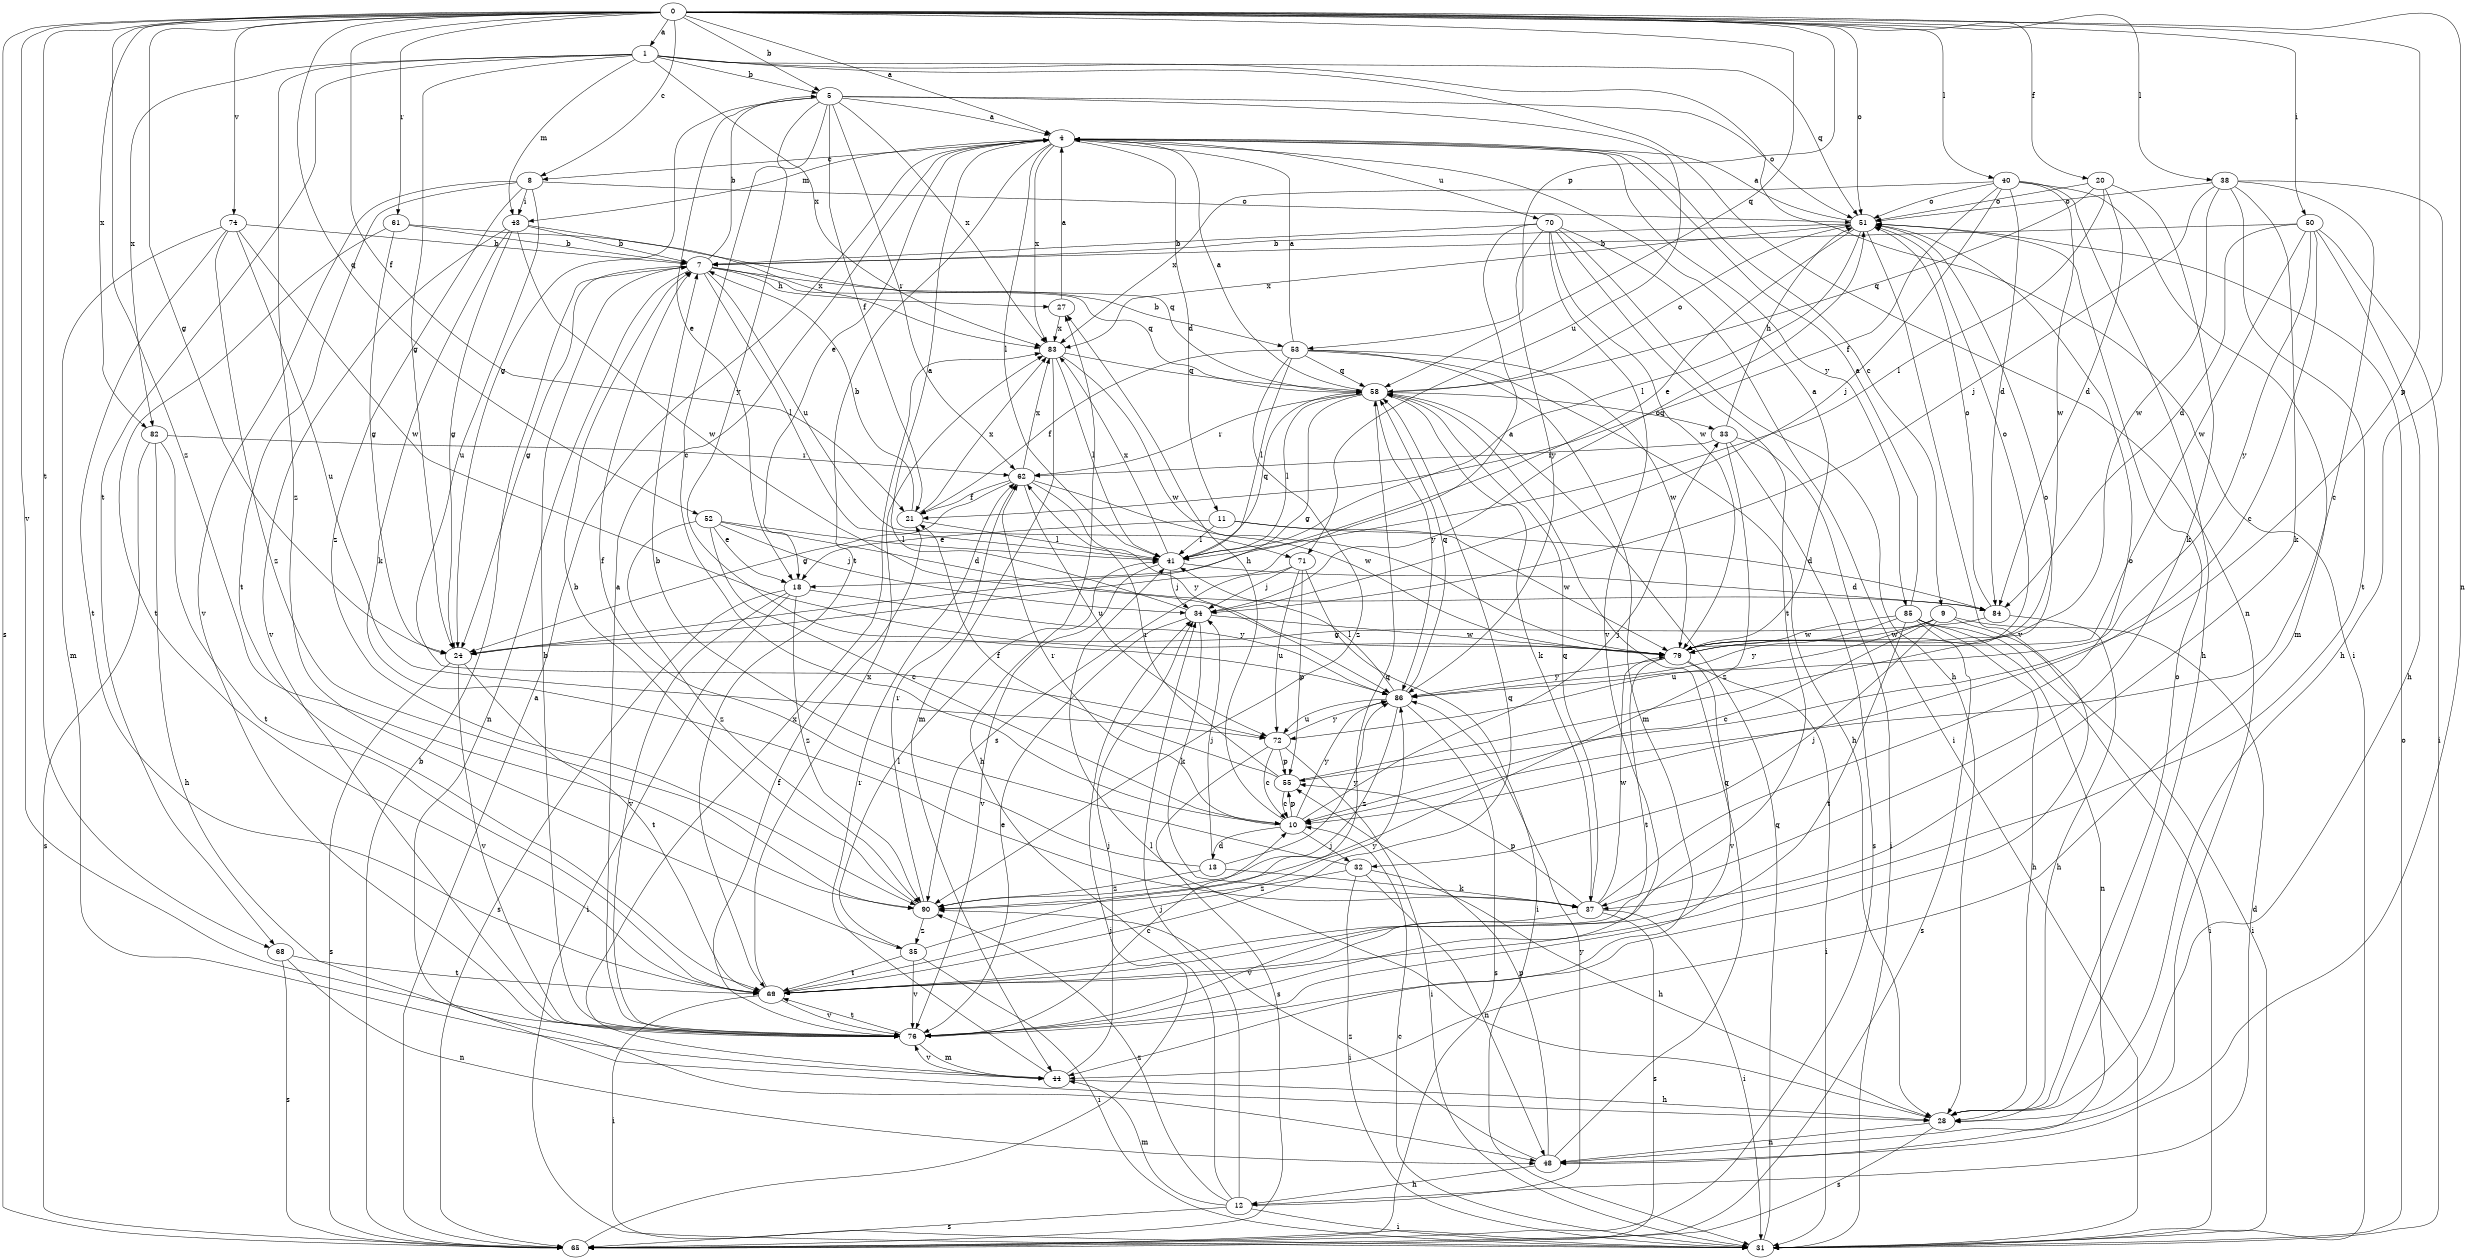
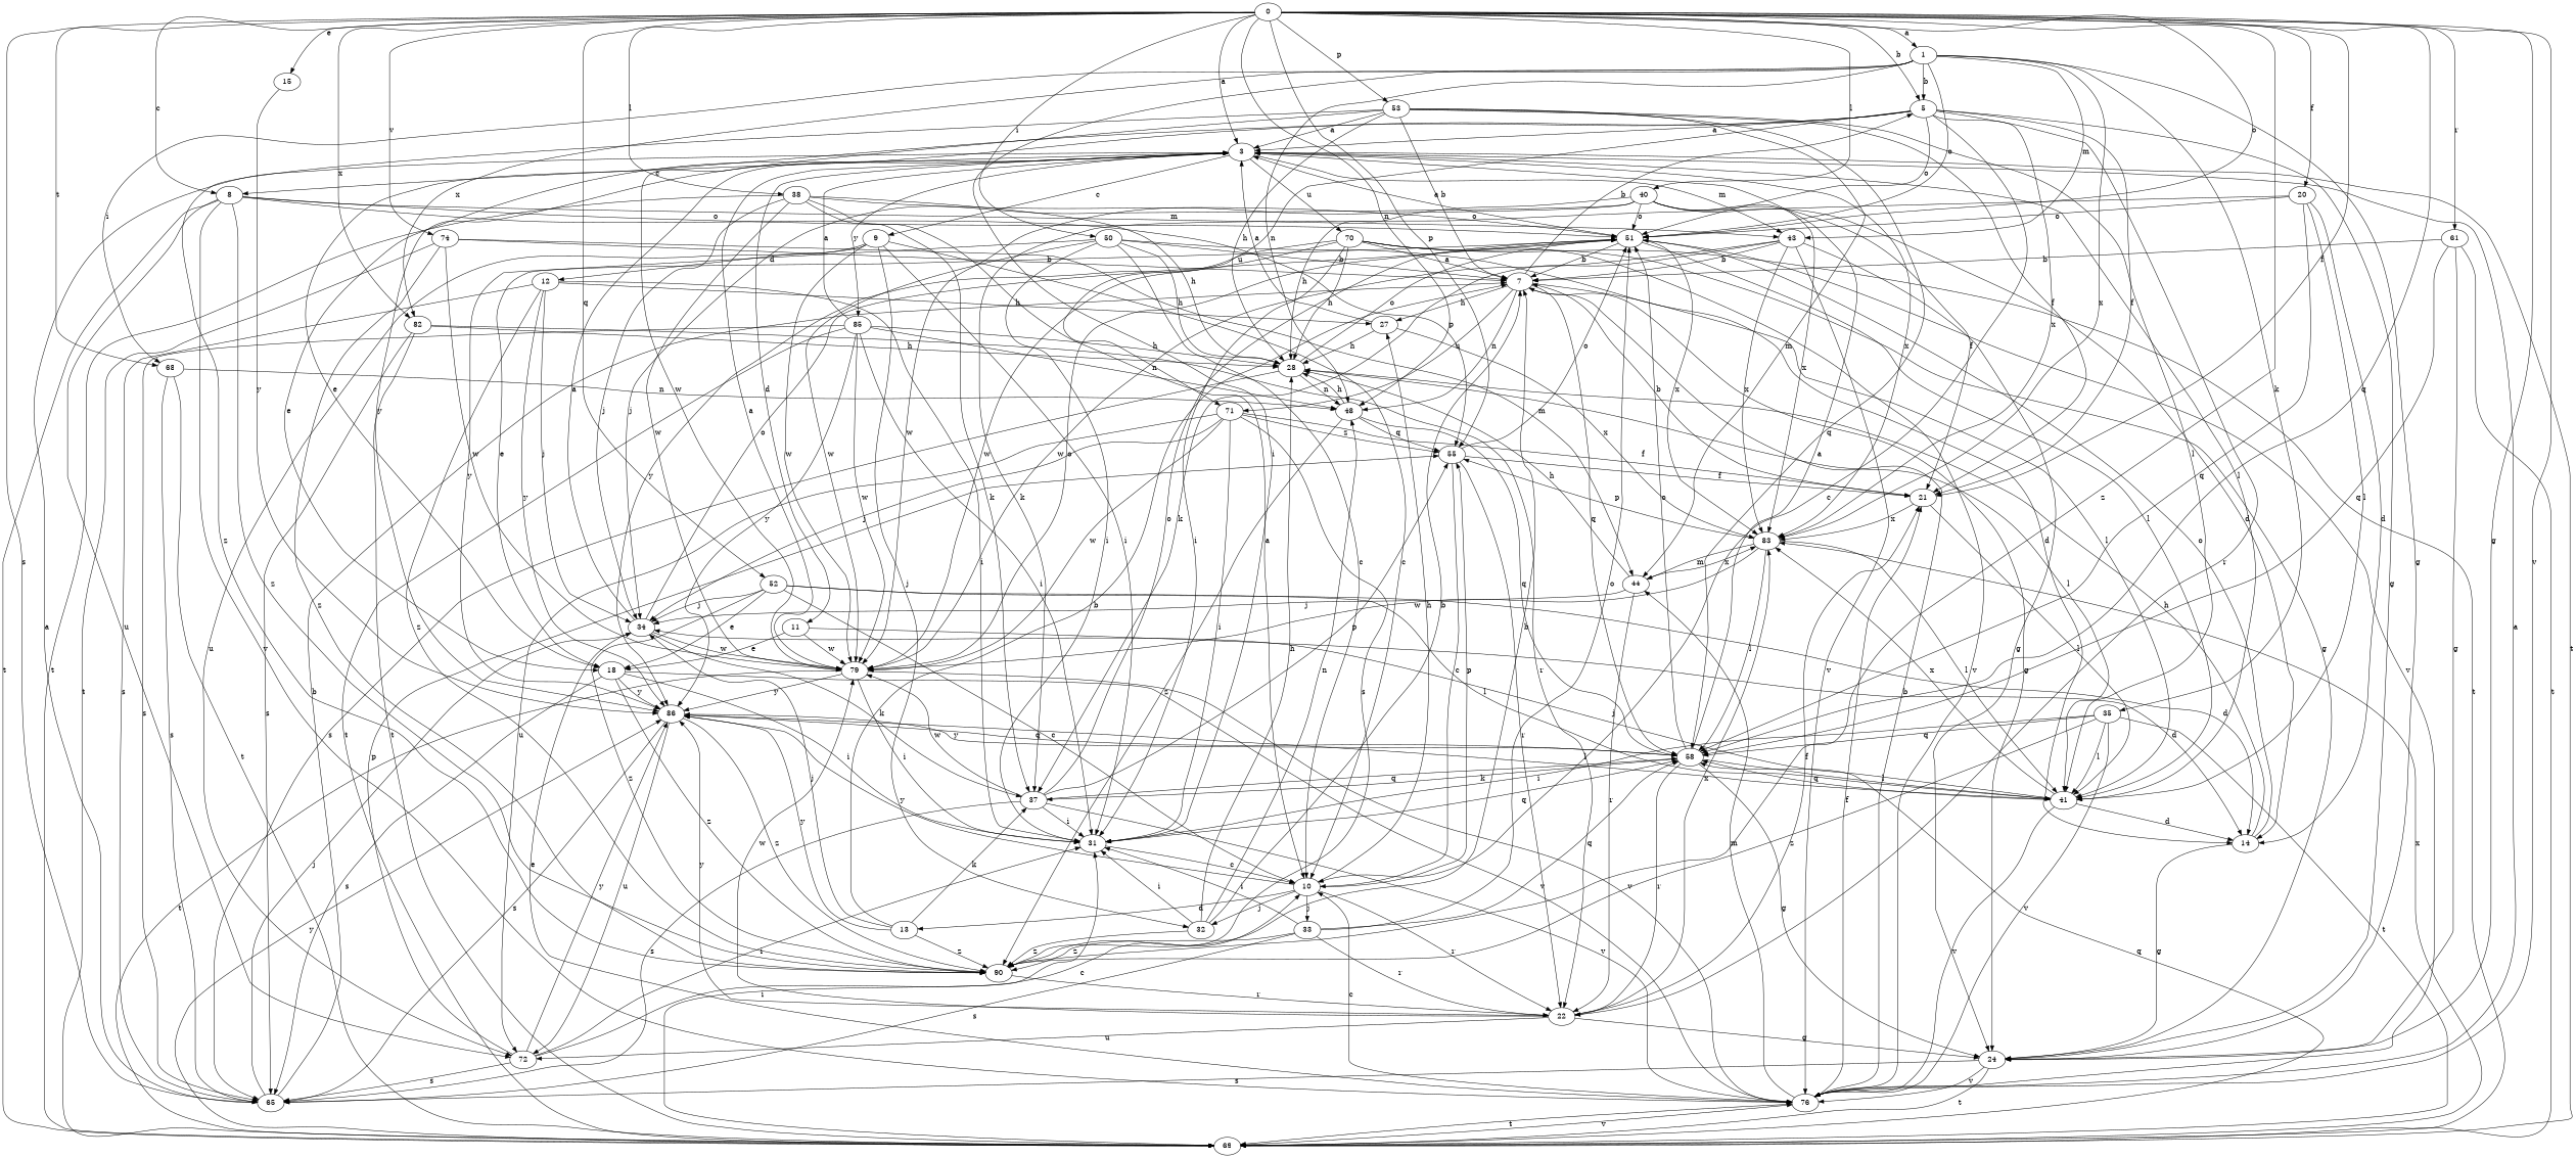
  strict digraph {
    0
    1
-   4
+   4 [label=3]
    5
    8
+   15
    20
    21
    24
    n10 [label=50]
    38
    40
    48
    51
    53
    55
    n17 [label=52]
    58
    61
    65
    68
    74
    76
    82
    90
    31
    35
    43
    83
    9
    11
    18
    41
    69
    70
    85
    10
-   62
+   62 [label=22]
    71
    86
    72
-   14 [label=84]
+   14
    37
    7
    79
    28
    34
    44
    12
    32
    27
    13
    33
    0 -> 1 [label=a]
    0 -> 4 [label=a]
    0 -> 5 [label=b]
    0 -> 8 [label=c]
+   0 -> 15 [label=e]
    0 -> 20 [label=f]
    0 -> 21 [label=f]
    0 -> 24 [label=g]
    0 -> n10 [label=i]
    0 -> 38 [label=l]
    0 -> 40 [label=l]
    0 -> 48 [label=n]
    0 -> 51 [label=o]
    0 -> 53 [label=p]
    0 -> 55 [label=p]
    0 -> n17 [label=q]
    0 -> 58 [label=q]
    0 -> 61 [label=r]
    0 -> 65 [label=s]
    0 -> 68 [label=t]
    0 -> 74 [label=v]
    0 -> 76 [label=v]
    0 -> 82 [label=x]
    0 -> 90 [label=z]
    1 -> 5 [label=b]
    1 -> 24 [label=g]
    1 -> 48 [label=n]
-   1 -> 51 [label=q]
-   1 -> 68 [label=t]
+   1 -> 51 [label=o]
+   1 -> 68 [label=i]
    1 -> 82 [label=x]
    1 -> 31 [label=i]
-   1 -> 35 [label=z]
+   1 -> 35 [label=k]
    1 -> 43 [label=m]
    1 -> 83 [label=x]
    4 -> 8 [label=c]
    4 -> 43 [label=m]
    4 -> 83 [label=x]
    4 -> 9 [label=c]
    4 -> 11 [label=d]
    4 -> 18 [label=e]
    4 -> 41 [label=l]
    4 -> 69 [label=t]
    4 -> 70 [label=u]
    4 -> 85 [label=y]
    5 -> 4 [label=a]
    5 -> 21 [label=f]
    5 -> 24 [label=g]
    5 -> 51 [label=o]
    5 -> 83 [label=x]
    5 -> 18 [label=e]
    5 -> 10 [label=c]
    5 -> 62 [label=r]
    5 -> 71 [label=u]
    5 -> 86 [label=y]
    8 -> 51 [label=o]
+   8 -> 55 [label=p]
    8 -> 76 [label=v]
    8 -> 90 [label=z]
-   8 -> 43 [label=i]
+   8 -> 43 [label=m]
    8 -> 69 [label=t]
    8 -> 72 [label=u]
+   15 -> 86 [label=y]
    20 -> 51 [label=o]
    20 -> 58 [label=q]
    20 -> 41 [label=l]
    20 -> 14 [label=d]
    20 -> 37 [label=k]
    21 -> 83 [label=x]
    21 -> 41 [label=l]
    21 -> 7 [label=b]
    24 -> 65 [label=s]
    24 -> 76 [label=v]
    24 -> 69 [label=t]
    n10 -> 31 [label=i]
    n10 -> 10 [label=c]
    n10 -> 86 [label=y]
    n10 -> 14 [label=d]
    n10 -> 7 [label=b]
    n10 -> 79 [label=w]
    n10 -> 28 [label=h]
    38 -> 51 [label=o]
    38 -> 69 [label=t]
-   38 -> 10 [label=c]
+   38 -> 10 [label=a]
    38 -> 37 [label=k]
    38 -> 79 [label=w]
    38 -> 28 [label=h]
    38 -> 34 [label=j]
    40 -> 21 [label=f]
    40 -> 51 [label=o]
    40 -> 83 [label=x]
    40 -> 14 [label=d]
    40 -> 79 [label=w]
    40 -> 28 [label=h]
    40 -> 34 [label=j]
-   40 -> 44 [label=m]
-   48 -> 55 [label=p]
+   48 -> 55 [label=q]
    48 -> 58 [label=q]
    48 -> 90 [label=z]
-   48 -> 12 [label=h]
+   48 -> 28 [label=h]
    51 -> 4 [label=a]
    51 -> 76 [label=v]
    51 -> 83 [label=x]
    51 -> 18 [label=e]
    51 -> 41 [label=l]
    51 -> 7 [label=b]
    53 -> 4 [label=a]
    53 -> 21 [label=f]
    53 -> 58 [label=q]
    53 -> 90 [label=z]
    53 -> 41 [label=l]
-   7 -> 53 [label=b]
+   53 -> 7 [label=b]
    53 -> 79 [label=w]
    53 -> 28 [label=h]
    53 -> 44 [label=m]
    55 -> 21 [label=f]
    55 -> 51 [label=o]
    55 -> 10 [label=c]
    55 -> 62 [label=r]
    n17 -> 90 [label=z]
    n17 -> 18 [label=e]
    n17 -> 41 [label=l]
    n17 -> 10 [label=c]
    n17 -> 14 [label=d]
    n17 -> 34 [label=j]
    58 -> 4 [label=a]
    58 -> 24 [label=g]
    58 -> 51 [label=o]
    58 -> 41 [label=l]
    58 -> 62 [label=r]
    58 -> 86 [label=y]
    58 -> 37 [label=k]
    61 -> 24 [label=g]
    61 -> 58 [label=q]
    61 -> 69 [label=t]
    61 -> 7 [label=b]
    65 -> 4 [label=a]
    65 -> 7 [label=b]
    65 -> 34 [label=j]
    68 -> 48 [label=n]
    68 -> 65 [label=s]
    68 -> 69 [label=t]
    74 -> 90 [label=z]
    74 -> 69 [label=t]
-   74 -> 72 [label=u]
    74 -> 7 [label=b]
    74 -> 79 [label=w]
    74 -> 44 [label=m]
    76 -> 4 [label=a]
    76 -> 21 [label=f]
    76 -> 69 [label=t]
    76 -> 10 [label=c]
    76 -> 7 [label=b]
    76 -> 44 [label=m]
    82 -> 65 [label=s]
    82 -> 69 [label=t]
    82 -> 62 [label=r]
    82 -> 28 [label=h]
    90 -> 62 [label=r]
    90 -> 7 [label=b]
-   31 -> 51 [label=o]
    31 -> 58 [label=q]
    31 -> 10 [label=c]
    35 -> 58 [label=q]
    35 -> 76 [label=v]
-   90 -> 35 [label=z]
+   35 -> 90 [label=z]
    35 -> 31 [label=i]
    35 -> 41 [label=l]
    35 -> 69 [label=t]
    43 -> 24 [label=g]
    43 -> 76 [label=v]
    43 -> 83 [label=x]
    43 -> 37 [label=k]
    43 -> 7 [label=b]
    43 -> 79 [label=w]
-   83 -> 58 [label=q]
+   83 -> 55 [label=p]
+   83 -> 58 [label=l]
    83 -> 41 [label=l]
    83 -> 79 [label=w]
    83 -> 44 [label=m]
    9 -> 31 [label=i]
    9 -> 10 [label=c]
    9 -> 72 [label=u]
    9 -> 79 [label=w]
    9 -> 12 [label=d]
    9 -> 32 [label=j]
    11 -> 18 [label=e]
-   11 -> 41 [label=l]
    11 -> 14 [label=d]
    11 -> 79 [label=w]
    18 -> 65 [label=s]
    18 -> 76 [label=v]
    18 -> 90 [label=z]
    18 -> 31 [label=i]
    18 -> 86 [label=y]
    41 -> 58 [label=q]
    41 -> 76 [label=v]
    41 -> 83 [label=x]
    41 -> 14 [label=d]
    41 -> 34 [label=j]
    69 -> 58 [label=q]
    69 -> 76 [label=v]
    69 -> 31 [label=i]
    69 -> 83 [label=x]
    69 -> 86 [label=y]
-   70 -> 24 [label=a]
+   70 -> 24 [label=g]
    70 -> 76 [label=v]
    70 -> 31 [label=i]
    70 -> 69 [label=t]
    70 -> 86 [label=y]
-   70 -> 7 [label=b]
+   70 -> 7 [label=a]
    70 -> 79 [label=w]
    70 -> 28 [label=h]
    85 -> 4 [label=a]
    85 -> 48 [label=n]
    85 -> 65 [label=s]
    85 -> 31 [label=i]
    85 -> 69 [label=t]
    85 -> 86 [label=y]
    85 -> 79 [label=w]
    85 -> 28 [label=h]
    10 -> 55 [label=p]
    10 -> 62 [label=r]
    10 -> 86 [label=y]
    10 -> 32 [label=j]
    10 -> 27 [label=h]
    10 -> 13 [label=d]
    10 -> 33 [label=j]
    62 -> 21 [label=f]
    62 -> 24 [label=g]
    62 -> 83 [label=x]
    62 -> 86 [label=y]
    62 -> 72 [label=u]
    62 -> 79 [label=w]
-   71 -> 55 [label=p]
+   71 -> 21 [label=f]
+   71 -> 55 [label=z]
    71 -> 90 [label=s]
    71 -> 31 [label=i]
    71 -> 72 [label=u]
+   71 -> 79 [label=w]
    71 -> 34 [label=j]
    86 -> 58 [label=q]
    86 -> 65 [label=s]
    86 -> 90 [label=z]
    86 -> 41 [label=l]
    86 -> 72 [label=u]
    72 -> 55 [label=p]
    72 -> 65 [label=s]
    72 -> 31 [label=i]
    72 -> 10 [label=c]
    72 -> 86 [label=y]
    14 -> 24 [label=g]
    14 -> 51 [label=o]
    14 -> 28 [label=h]
    37 -> 51 [label=o]
    37 -> 55 [label=p]
    37 -> 58 [label=q]
    37 -> 65 [label=s]
    37 -> 76 [label=v]
    37 -> 31 [label=i]
    37 -> 79 [label=w]
    7 -> 5 [label=b]
    7 -> 24 [label=g]
    7 -> 48 [label=n]
    7 -> 58 [label=q]
    7 -> 41 [label=l]
    7 -> 71 [label=u]
    7 -> 27 [label=h]
    79 -> 4 [label=a]
    79 -> 51 [label=o]
    79 -> 76 [label=v]
    79 -> 31 [label=i]
    79 -> 69 [label=t]
    79 -> 86 [label=y]
    28 -> 48 [label=n]
    28 -> 51 [label=o]
    28 -> 65 [label=s]
    28 -> 41 [label=l]
    34 -> 4 [label=a]
    34 -> 51 [label=o]
    34 -> 76 [label=e]
    34 -> 37 [label=k]
    34 -> 79 [label=w]
-   44 -> 76 [label=v]
    44 -> 83 [label=x]
    44 -> 62 [label=r]
    44 -> 28 [label=h]
    44 -> 34 [label=j]
    12 -> 65 [label=s]
    12 -> 90 [label=z]
    12 -> 31 [label=i]
    12 -> 86 [label=y]
    12 -> 34 [label=j]
-   12 -> 44 [label=m]
    12 -> 27 [label=h]
    32 -> 48 [label=n]
    32 -> 90 [label=z]
    32 -> 31 [label=i]
    32 -> 7 [label=b]
    32 -> 28 [label=h]
    27 -> 4 [label=a]
    27 -> 83 [label=x]
+   27 -> 28 [label=h]
    13 -> 90 [label=z]
    13 -> 86 [label=y]
    13 -> 37 [label=k]
-   13 -> 7 [label=f]
+   13 -> 7 [label=b]
    13 -> 34 [label=j]
-   33 -> 51 [label=h]
-   58 -> 33 [label=q]
+   33 -> 51 [label=o]
+   33 -> 58 [label=q]
    33 -> 65 [label=s]
    33 -> 90 [label=z]
    33 -> 31 [label=i]
    33 -> 62 [label=r]
  }
